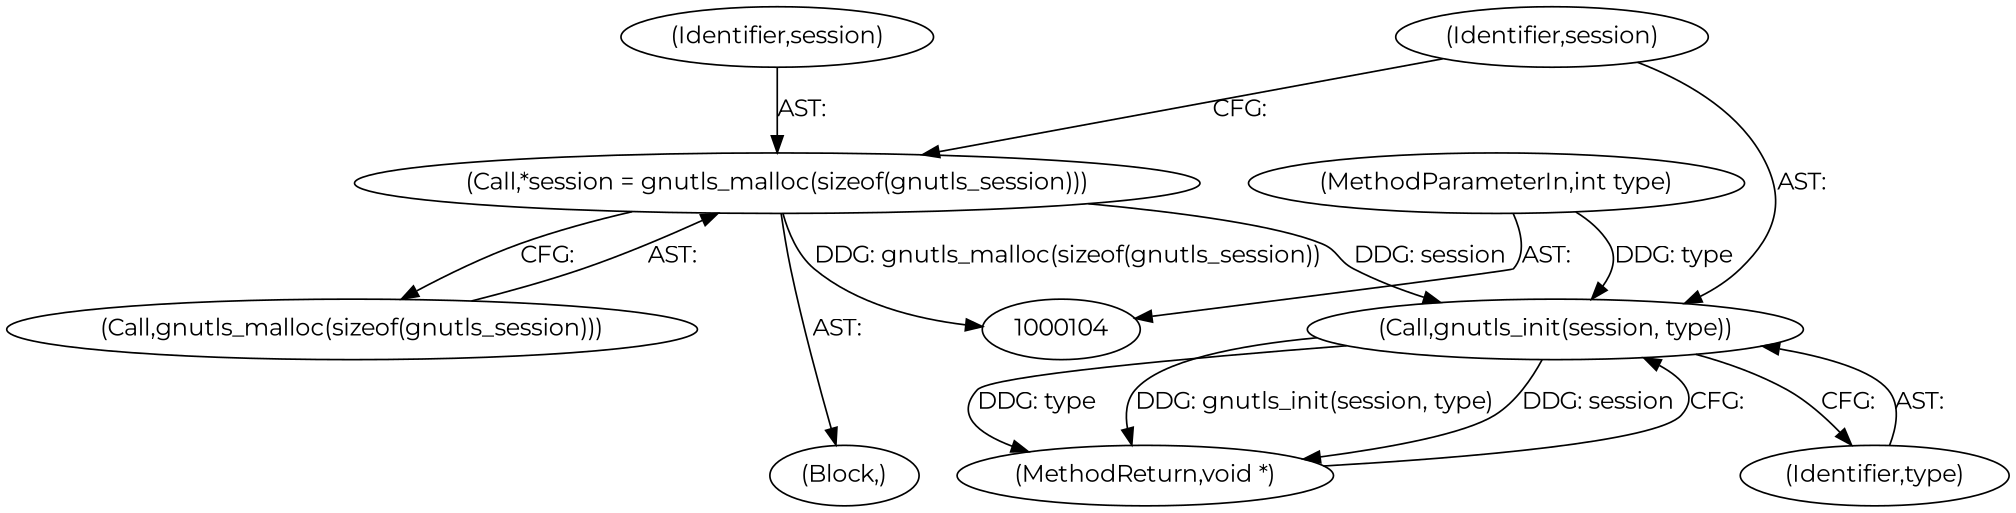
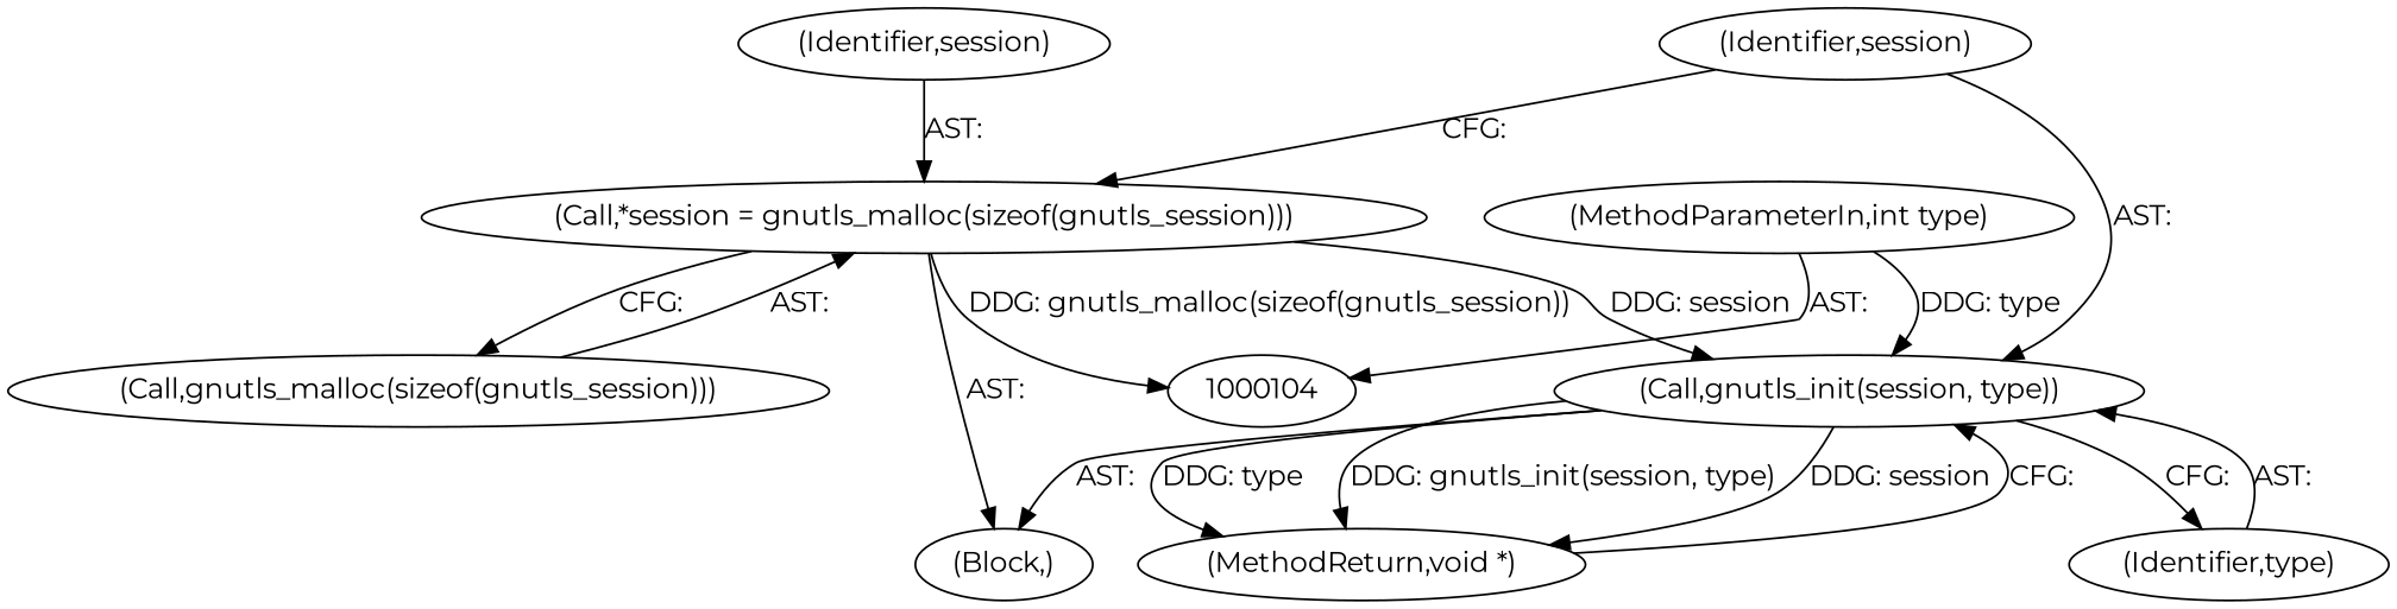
  digraph {
    fontname=Montserrat
    node [fontname=Montserrat]
    edge [fontname=Montserrat]
    n1 [label="(Call,gnutls_init(session, type))"]
    n2 [label="(Block,)"]
    n3 [label="(MethodReturn,void *)"]
    n4 [label="(Identifier,type)"]
    n5 [label="(Call,*session = gnutls_malloc(sizeof(gnutls_session)))"]
    n6 [label="(Call,gnutls_malloc(sizeof(gnutls_session)))"]
    1000104
    n8 [label="(MethodParameterIn,int type)"]
    n9 [label="(Identifier,session)"]
    n10 [label="(Identifier,session)"]
+   n1 -> n2 [label="AST: "]
    n1 -> n3 [label="DDG: type"]
    n1 -> n3 [label="DDG: gnutls_init(session, type)"]
    n1 -> n3 [label="DDG: session"]
    n1 -> n4 [label="CFG: "]
    n3 -> n1 [label="CFG: "]
    n4 -> n1 [label="AST: "]
    n5 -> n1 [label="DDG: session"]
    n5 -> n2 [label="AST: "]
    n5 -> n6 [label="CFG: "]
    n5 -> 1000104 [label="DDG: gnutls_malloc(sizeof(gnutls_session))"]
    n6 -> n5 [label="AST: "]
    n8 -> n1 [label="DDG: type"]
    n8 -> 1000104 [label="AST: "]
    n9 -> n1 [label="AST: "]
    n9 -> n5 [label="CFG: "]
    n10 -> n5 [label="AST: "]
  }
